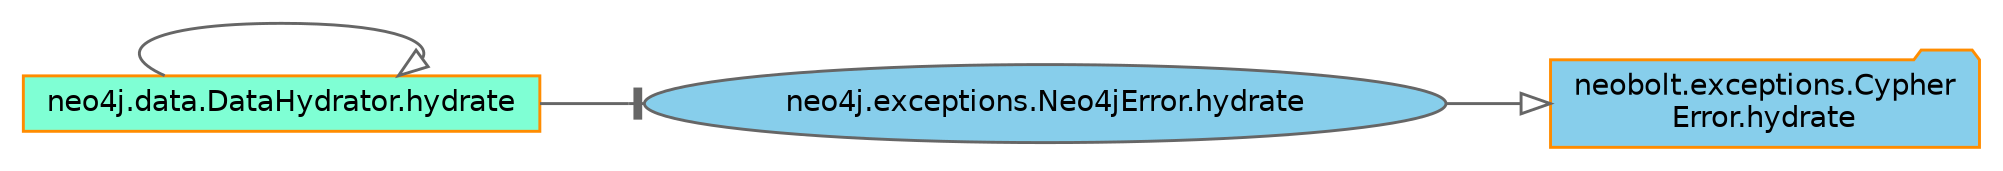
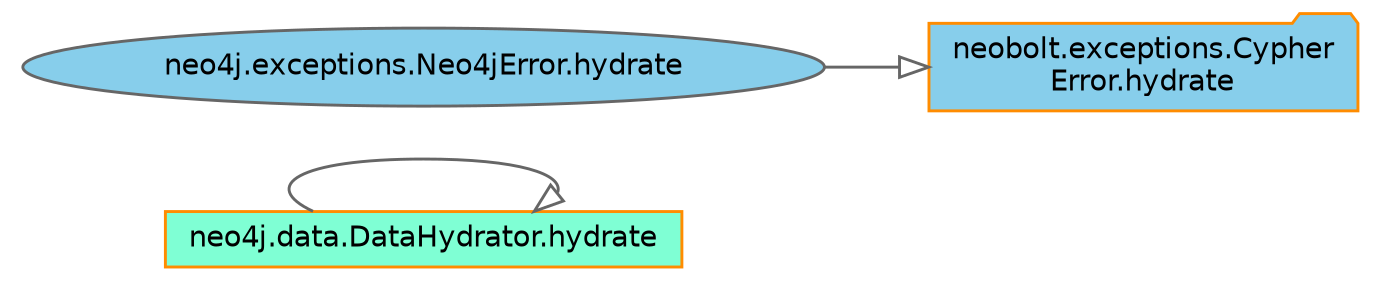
  digraph {
    rankdir=LR
    node [color=darkorange fillcolor=skyblue fontname=Helvetica fontsize=10 style=filled]
    edge [arrowhead=onormal color=gray40 fontname=Helvetica fontsize=10 labelfontname=Helvetica labelfontsize=10 style=solid]
    n1 [fillcolor=aquamarine fontcolor=black height=0.2 label="neo4j.data.DataHydrator.hydrate" shape=box width=0.4]
    n2 [color=gray40 height=0.2 label="neo4j.exceptions.Neo4jError.hydrate" shape=ellipse width=0.4]
    n3 [height=0.2 label="neobolt.exceptions.Cypher\lError.hydrate" shape=folder width=0.4]
    n1 -> n1
-   n1 -> n2 [arrowhead=tee]
    n2 -> n3
  }
